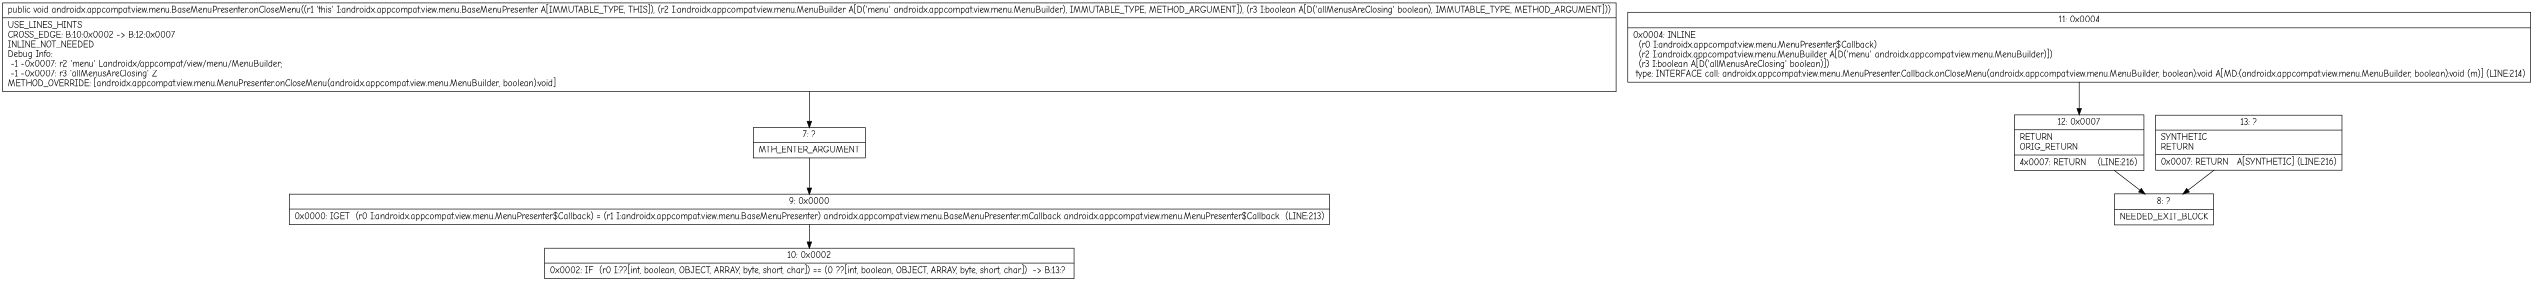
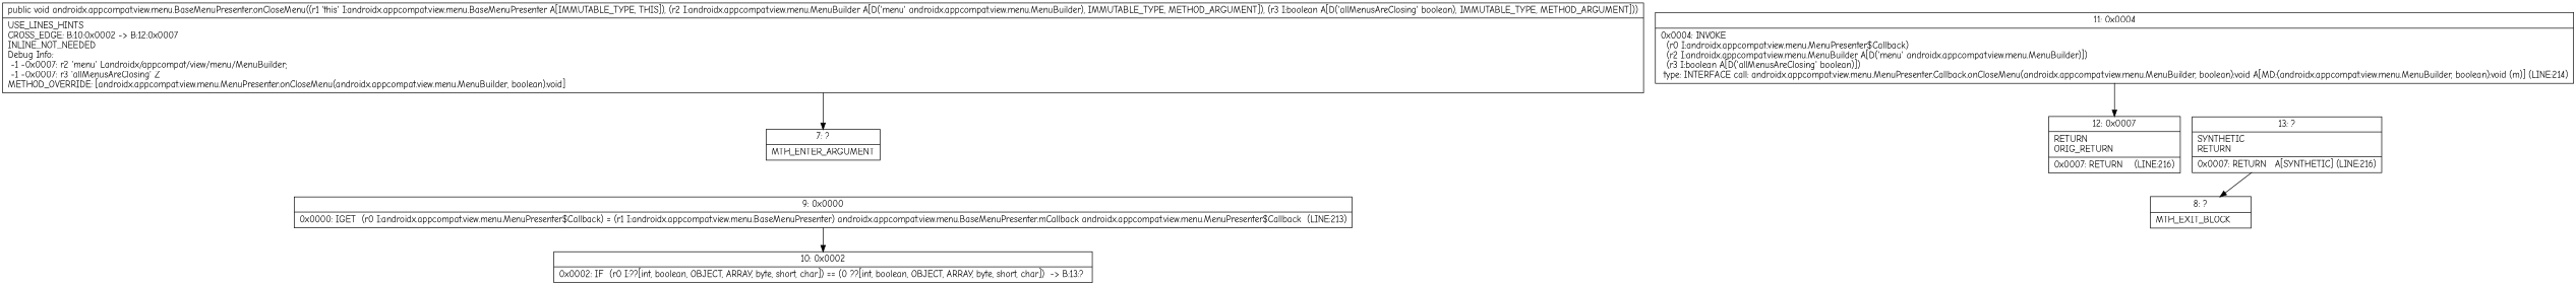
  digraph {
    fontname="Comic Neue"
    node [fontname="Comic Neue" shape=record]
    edge [fontname="Comic Neue"]
    n1 [label="{7\:\ ?|MTH_ENTER_ARGUMENT\l}"]
    n2 [label="{9\:\ 0x0000|0x0000: IGET  (r0 I:androidx.appcompat.view.menu.MenuPresenter$Callback) = (r1 I:androidx.appcompat.view.menu.BaseMenuPresenter) androidx.appcompat.view.menu.BaseMenuPresenter.mCallback androidx.appcompat.view.menu.MenuPresenter$Callback  (LINE:213)\l}"]
    n3 [label="{10\:\ 0x0002|0x0002: IF  (r0 I:??[int, boolean, OBJECT, ARRAY, byte, short, char]) == (0 ??[int, boolean, OBJECT, ARRAY, byte, short, char])  \-\> B:13:? \l}"]
-   n4 [label="{11\:\ 0x0004|0x0004: INLINE  \l  (r0 I:androidx.appcompat.view.menu.MenuPresenter$Callback)\l  (r2 I:androidx.appcompat.view.menu.MenuBuilder A[D('menu' androidx.appcompat.view.menu.MenuBuilder)])\l  (r3 I:boolean A[D('allMenusAreClosing' boolean)])\l type: INTERFACE call: androidx.appcompat.view.menu.MenuPresenter.Callback.onCloseMenu(androidx.appcompat.view.menu.MenuBuilder, boolean):void A[MD:(androidx.appcompat.view.menu.MenuBuilder, boolean):void (m)] (LINE:214)\l}"]
-   n5 [label="{12\:\ 0x0007|RETURN\lORIG_RETURN\l|4x0007: RETURN    (LINE:216)\l}"]
+   n4 [label="{11\:\ 0x0004|0x0004: INVOKE  \l  (r0 I:androidx.appcompat.view.menu.MenuPresenter$Callback)\l  (r2 I:androidx.appcompat.view.menu.MenuBuilder A[D('menu' androidx.appcompat.view.menu.MenuBuilder)])\l  (r3 I:boolean A[D('allMenusAreClosing' boolean)])\l type: INTERFACE call: androidx.appcompat.view.menu.MenuPresenter.Callback.onCloseMenu(androidx.appcompat.view.menu.MenuBuilder, boolean):void A[MD:(androidx.appcompat.view.menu.MenuBuilder, boolean):void (m)] (LINE:214)\l}"]
+   n5 [label="{12\:\ 0x0007|RETURN\lORIG_RETURN\l|0x0007: RETURN    (LINE:216)\l}"]
    n6 [label="{13\:\ ?|SYNTHETIC\lRETURN\l|0x0007: RETURN   A[SYNTHETIC] (LINE:216)\l}"]
-   n7 [label="{8\:\ ?|NEEDED_EXIT_BLOCK\l}"]
+   n7 [label="{8\:\ ?|MTH_EXIT_BLOCK\l}"]
    n8 [label="{public void androidx.appcompat.view.menu.BaseMenuPresenter.onCloseMenu((r1 'this' I:androidx.appcompat.view.menu.BaseMenuPresenter A[IMMUTABLE_TYPE, THIS]), (r2 I:androidx.appcompat.view.menu.MenuBuilder A[D('menu' androidx.appcompat.view.menu.MenuBuilder), IMMUTABLE_TYPE, METHOD_ARGUMENT]), (r3 I:boolean A[D('allMenusAreClosing' boolean), IMMUTABLE_TYPE, METHOD_ARGUMENT]))  | USE_LINES_HINTS\lCROSS_EDGE: B:10:0x0002 \-\> B:12:0x0007\lINLINE_NOT_NEEDED\lDebug Info:\l  \-1 \-0x0007: r2 'menu' Landroidx\/appcompat\/view\/menu\/MenuBuilder;\l  \-1 \-0x0007: r3 'allMenusAreClosing' Z\lMETHOD_OVERRIDE: [androidx.appcompat.view.menu.MenuPresenter.onCloseMenu(androidx.appcompat.view.menu.MenuBuilder, boolean):void]\l}"]
-   n1 -> n2
    n2 -> n3
    n4 -> n5
-   n5 -> n7
    n6 -> n7
    n8 -> n1
  }
